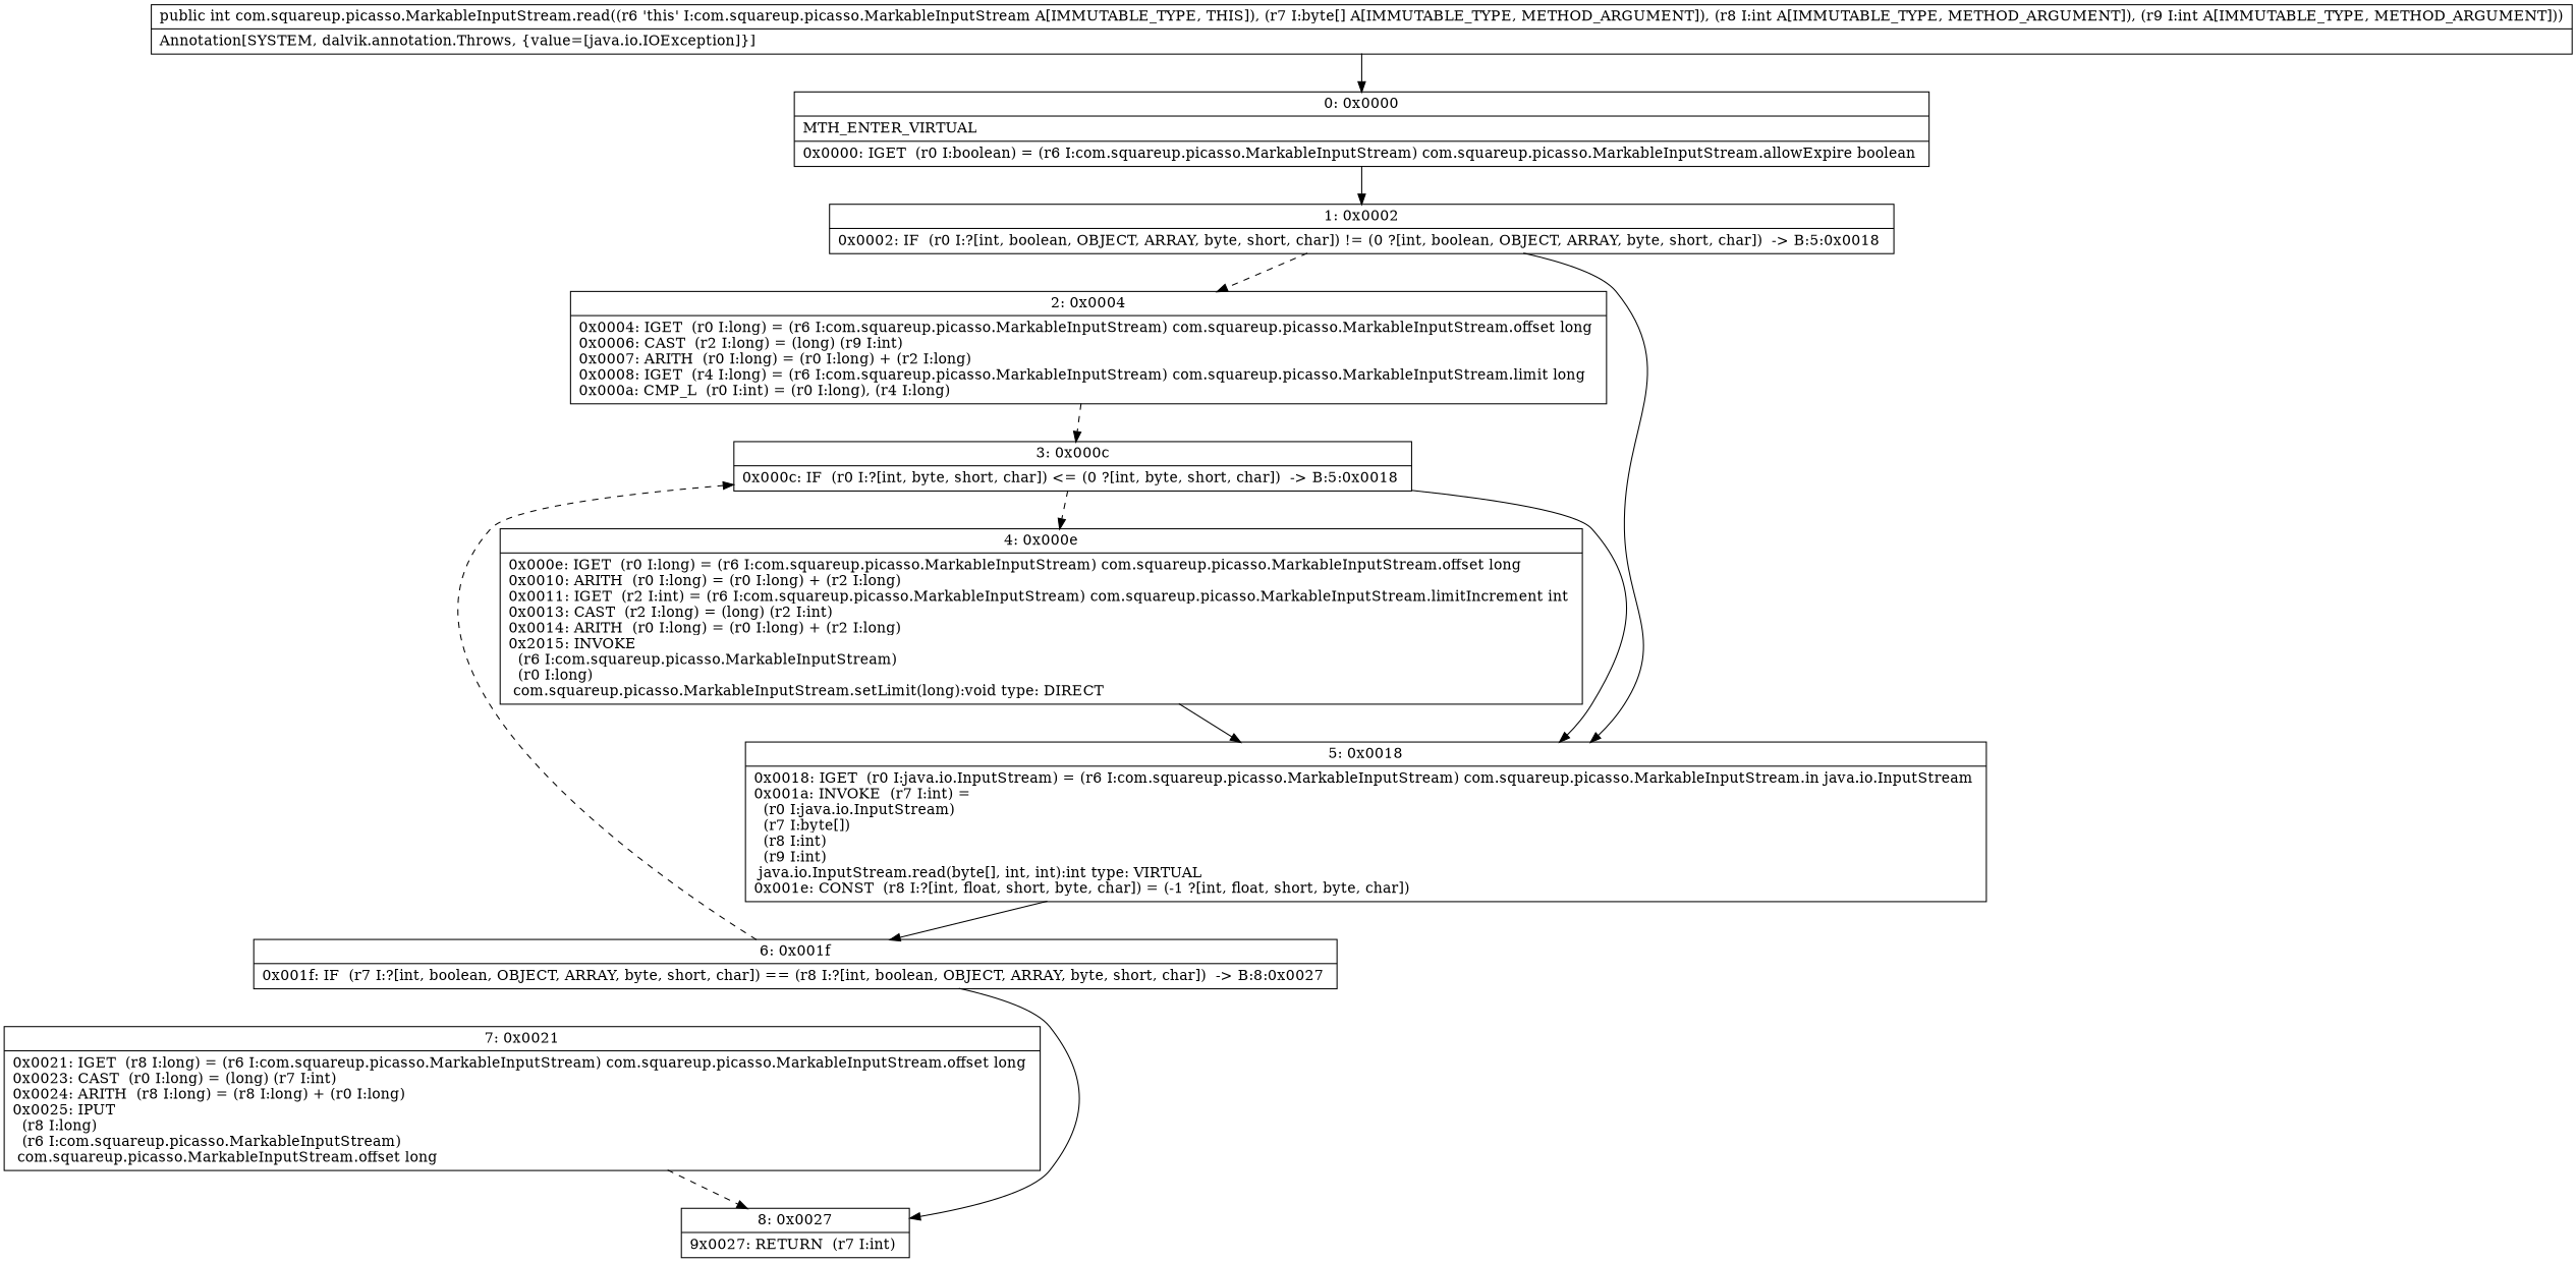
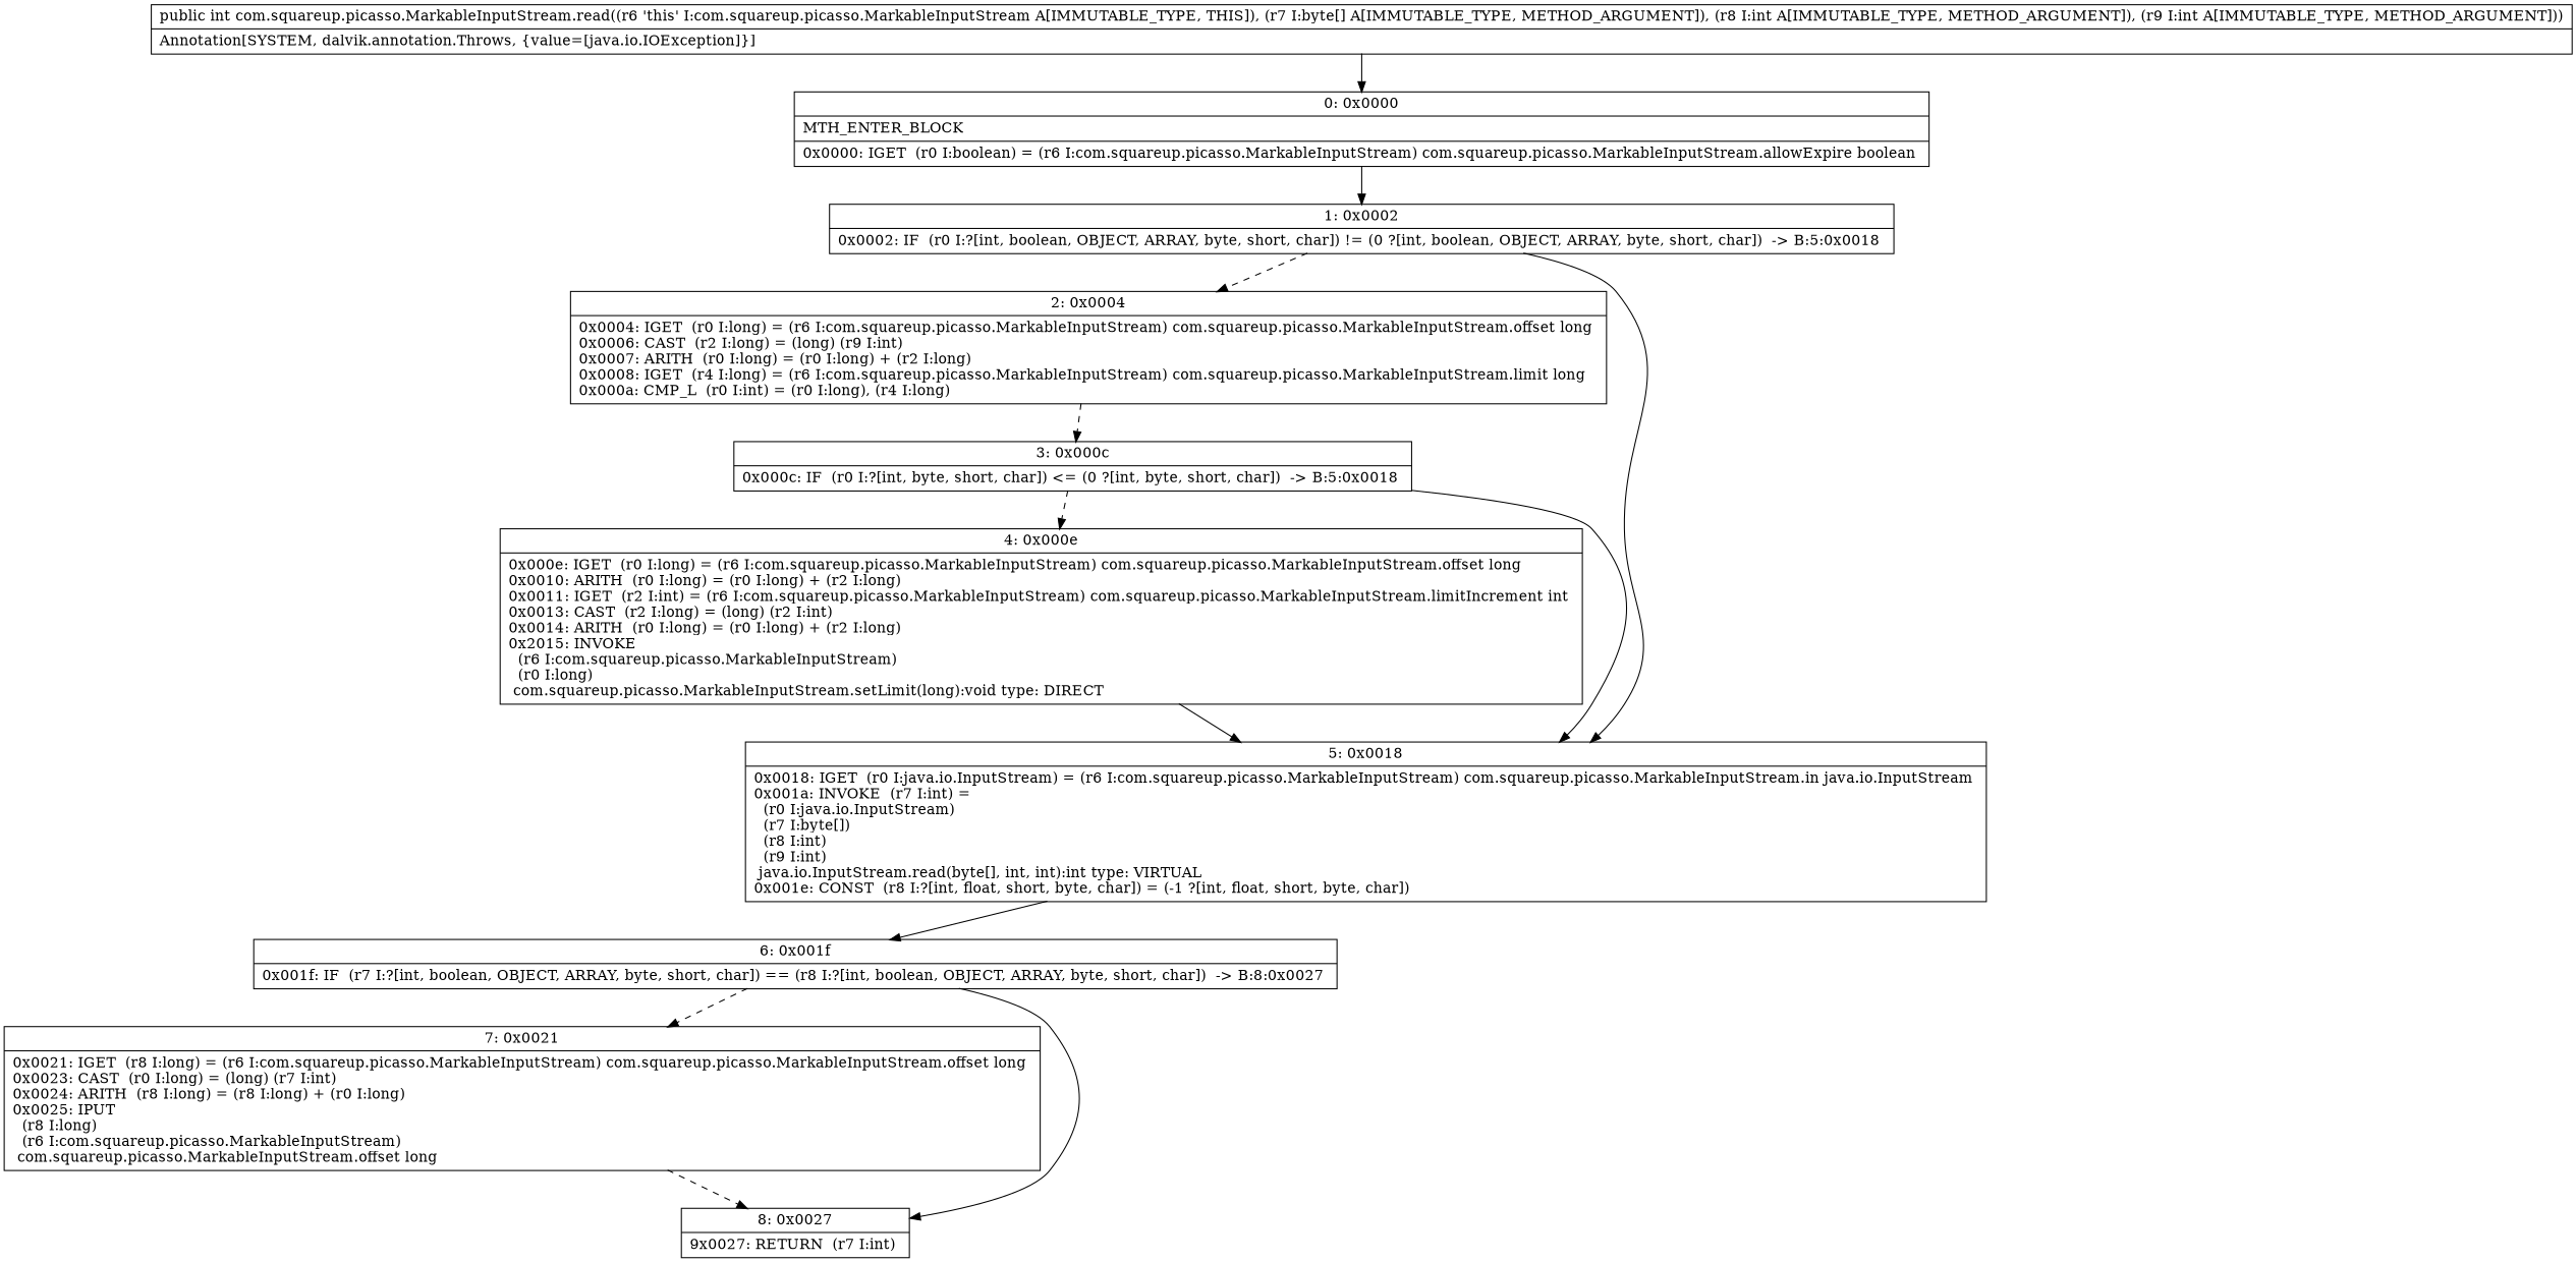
  digraph {
    node [shape=record]
-   n1 [label="{0\:\ 0x0000|MTH_ENTER_VIRTUAL\l|0x0000: IGET  (r0 I:boolean) = (r6 I:com.squareup.picasso.MarkableInputStream) com.squareup.picasso.MarkableInputStream.allowExpire boolean \l}"]
+   n1 [label="{0\:\ 0x0000|MTH_ENTER_BLOCK\l|0x0000: IGET  (r0 I:boolean) = (r6 I:com.squareup.picasso.MarkableInputStream) com.squareup.picasso.MarkableInputStream.allowExpire boolean \l}"]
    n2 [label="{1\:\ 0x0002|0x0002: IF  (r0 I:?[int, boolean, OBJECT, ARRAY, byte, short, char]) != (0 ?[int, boolean, OBJECT, ARRAY, byte, short, char])  \-\> B:5:0x0018 \l}"]
    n3 [label="{2\:\ 0x0004|0x0004: IGET  (r0 I:long) = (r6 I:com.squareup.picasso.MarkableInputStream) com.squareup.picasso.MarkableInputStream.offset long \l0x0006: CAST  (r2 I:long) = (long) (r9 I:int) \l0x0007: ARITH  (r0 I:long) = (r0 I:long) + (r2 I:long) \l0x0008: IGET  (r4 I:long) = (r6 I:com.squareup.picasso.MarkableInputStream) com.squareup.picasso.MarkableInputStream.limit long \l0x000a: CMP_L  (r0 I:int) = (r0 I:long), (r4 I:long) \l}"]
    n4 [label="{5\:\ 0x0018|0x0018: IGET  (r0 I:java.io.InputStream) = (r6 I:com.squareup.picasso.MarkableInputStream) com.squareup.picasso.MarkableInputStream.in java.io.InputStream \l0x001a: INVOKE  (r7 I:int) = \l  (r0 I:java.io.InputStream)\l  (r7 I:byte[])\l  (r8 I:int)\l  (r9 I:int)\l java.io.InputStream.read(byte[], int, int):int type: VIRTUAL \l0x001e: CONST  (r8 I:?[int, float, short, byte, char]) = (\-1 ?[int, float, short, byte, char]) \l}"]
    n5 [label="{3\:\ 0x000c|0x000c: IF  (r0 I:?[int, byte, short, char]) \<= (0 ?[int, byte, short, char])  \-\> B:5:0x0018 \l}"]
    n6 [label="{6\:\ 0x001f|0x001f: IF  (r7 I:?[int, boolean, OBJECT, ARRAY, byte, short, char]) == (r8 I:?[int, boolean, OBJECT, ARRAY, byte, short, char])  \-\> B:8:0x0027 \l}"]
    n7 [label="{4\:\ 0x000e|0x000e: IGET  (r0 I:long) = (r6 I:com.squareup.picasso.MarkableInputStream) com.squareup.picasso.MarkableInputStream.offset long \l0x0010: ARITH  (r0 I:long) = (r0 I:long) + (r2 I:long) \l0x0011: IGET  (r2 I:int) = (r6 I:com.squareup.picasso.MarkableInputStream) com.squareup.picasso.MarkableInputStream.limitIncrement int \l0x0013: CAST  (r2 I:long) = (long) (r2 I:int) \l0x0014: ARITH  (r0 I:long) = (r0 I:long) + (r2 I:long) \l0x2015: INVOKE  \l  (r6 I:com.squareup.picasso.MarkableInputStream)\l  (r0 I:long)\l com.squareup.picasso.MarkableInputStream.setLimit(long):void type: DIRECT \l}"]
    n8 [label="{7\:\ 0x0021|0x0021: IGET  (r8 I:long) = (r6 I:com.squareup.picasso.MarkableInputStream) com.squareup.picasso.MarkableInputStream.offset long \l0x0023: CAST  (r0 I:long) = (long) (r7 I:int) \l0x0024: ARITH  (r8 I:long) = (r8 I:long) + (r0 I:long) \l0x0025: IPUT  \l  (r8 I:long)\l  (r6 I:com.squareup.picasso.MarkableInputStream)\l com.squareup.picasso.MarkableInputStream.offset long \l}"]
    n9 [label="{8\:\ 0x0027|9x0027: RETURN  (r7 I:int) \l}"]
    n10 [label="{public int com.squareup.picasso.MarkableInputStream.read((r6 'this' I:com.squareup.picasso.MarkableInputStream A[IMMUTABLE_TYPE, THIS]), (r7 I:byte[] A[IMMUTABLE_TYPE, METHOD_ARGUMENT]), (r8 I:int A[IMMUTABLE_TYPE, METHOD_ARGUMENT]), (r9 I:int A[IMMUTABLE_TYPE, METHOD_ARGUMENT]))  | Annotation[SYSTEM, dalvik.annotation.Throws, \{value=[java.io.IOException]\}]\l}"]
    n1 -> n2
    n2 -> n3 [style=dashed]
    n2 -> n4
    n3 -> n5 [style=dashed]
    n4 -> n6
    n5 -> n4
    n5 -> n7 [style=dashed]
-   n6 -> n5 [style=dashed]
+   n6 -> n8 [style=dashed]
    n6 -> n9
    n7 -> n4
    n8 -> n9 [style=dashed]
    n10 -> n1
  }
